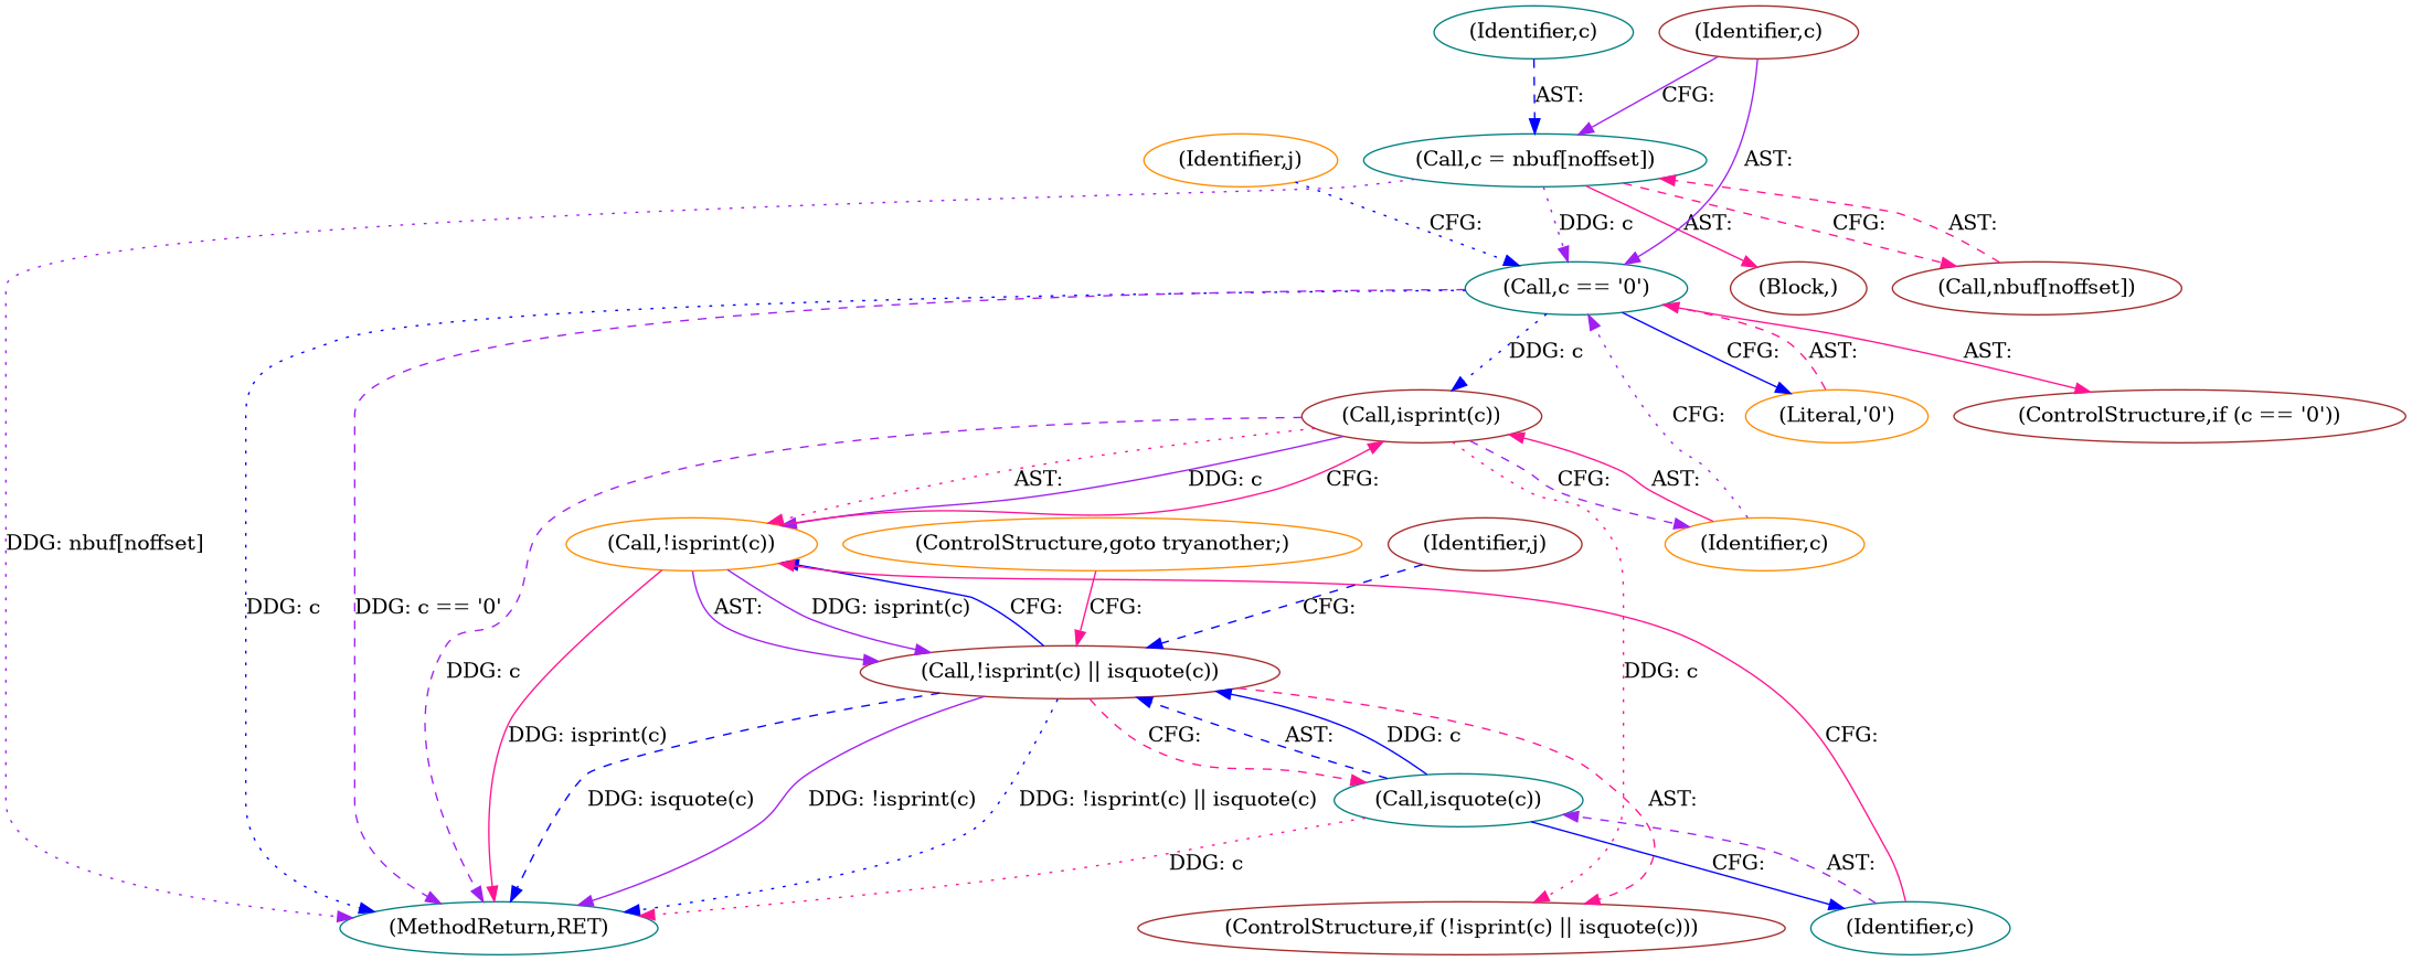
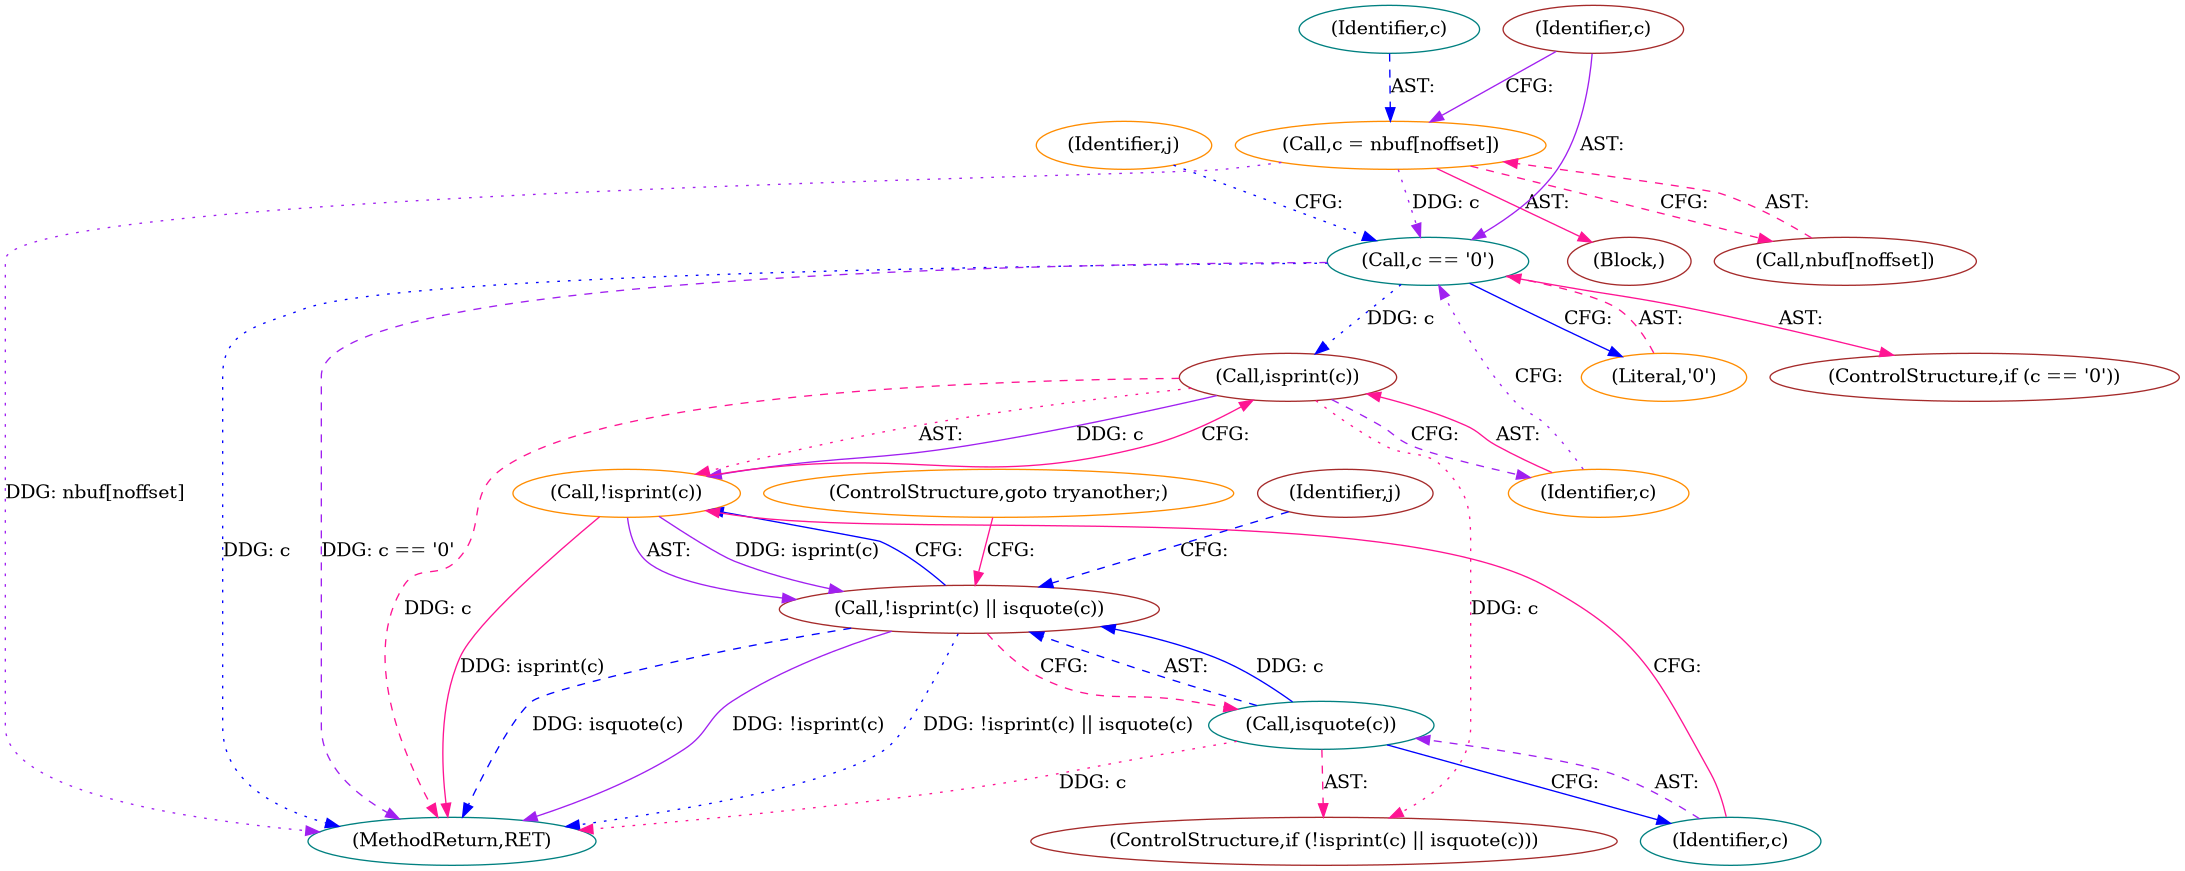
  digraph {
    node [color=brown]
    edge [color=deeppink style=solid]
-   n1 [color=teal label="(Call,c = nbuf[noffset])"]
+   n1 [color=darkorange label="(Call,c = nbuf[noffset])"]
    n2 [color=teal label="(Call,c == '\0')"]
    n3 [color=teal label="(MethodReturn,RET)"]
    n4 [label="(Block,)"]
    n5 [label="(Call,nbuf[noffset])"]
    n6 [label="(Call,isprint(c))"]
    n7 [color=darkorange label="(Literal,'\0')"]
    n8 [label="(ControlStructure,if (c == '\0'))"]
    n9 [color=darkorange label="(Call,!isprint(c))"]
    n10 [color=darkorange label="(Identifier,c)"]
    n11 [label="(ControlStructure,if (!isprint(c) || isquote(c)))"]
    n12 [label="(Call,!isprint(c) || isquote(c))"]
    n13 [color=teal label="(Call,isquote(c))"]
    n14 [color=teal label="(Identifier,c)"]
    n15 [color=teal label="(Identifier,c)"]
    n16 [color=darkorange label="(ControlStructure,goto tryanother;)"]
    n17 [label="(Identifier,j)"]
    n18 [color=darkorange label="(Identifier,j)"]
    n19 [label="(Identifier,c)"]
    n1 -> n2 [color=purple label="DDG: c" style=dotted]
    n1 -> n3 [color=purple label="DDG: nbuf[noffset]" style=dotted]
    n1 -> n4 [label="AST: "]
    n1 -> n5 [label="CFG: " style=dashed]
    n2 -> n3 [color=blue label="DDG: c" style=dotted]
    n2 -> n3 [color=purple label="DDG: c == '\0'" style=dashed]
    n2 -> n6 [color=blue label="DDG: c" style=dotted]
    n2 -> n7 [color=blue label="CFG: "]
    n2 -> n8 [label="AST: "]
    n5 -> n1 [label="AST: " style=dashed]
-   n6 -> n3 [color=purple label="DDG: c" style=dashed]
+   n6 -> n3 [label="DDG: c" style=dashed]
    n6 -> n9 [label="AST: " style=dotted]
    n6 -> n9 [color=purple label="DDG: c"]
    n6 -> n10 [color=purple label="CFG: " style=dashed]
    n6 -> n11 [label="DDG: c" style=dotted]
    n7 -> n2 [label="AST: " style=dashed]
    n9 -> n3 [label="DDG: isprint(c)"]
    n9 -> n6 [label="CFG: "]
    n9 -> n12 [color=purple label="AST: "]
    n9 -> n12 [color=purple label="DDG: isprint(c)"]
    n10 -> n2 [color=purple label="CFG: " style=dotted]
    n10 -> n6 [label="AST: "]
    n12 -> n3 [color=blue label="DDG: isquote(c)" style=dashed]
    n12 -> n3 [color=purple label="DDG: !isprint(c)"]
    n12 -> n3 [color=blue label="DDG: !isprint(c) || isquote(c)" style=dotted]
    n12 -> n9 [color=blue label="CFG: "]
-   n12 -> n11 [label="AST: " style=dashed]
+   n13 -> n11 [label="AST: " style=dashed]
    n12 -> n13 [label="CFG: " style=dashed]
    n13 -> n3 [label="DDG: c" style=dotted]
    n13 -> n12 [color=blue label="AST: " style=dashed]
    n13 -> n12 [color=blue label="DDG: c"]
    n13 -> n14 [color=blue label="CFG: "]
    n14 -> n9 [label="CFG: "]
    n14 -> n13 [color=purple label="AST: " style=dashed]
    n15 -> n1 [color=blue label="AST: " style=dashed]
    n16 -> n12 [label="CFG: "]
    n17 -> n12 [color=blue label="CFG: " style=dashed]
    n18 -> n2 [color=blue label="CFG: " style=dotted]
    n19 -> n1 [color=purple label="CFG: "]
    n19 -> n2 [color=purple label="AST: "]
  }
